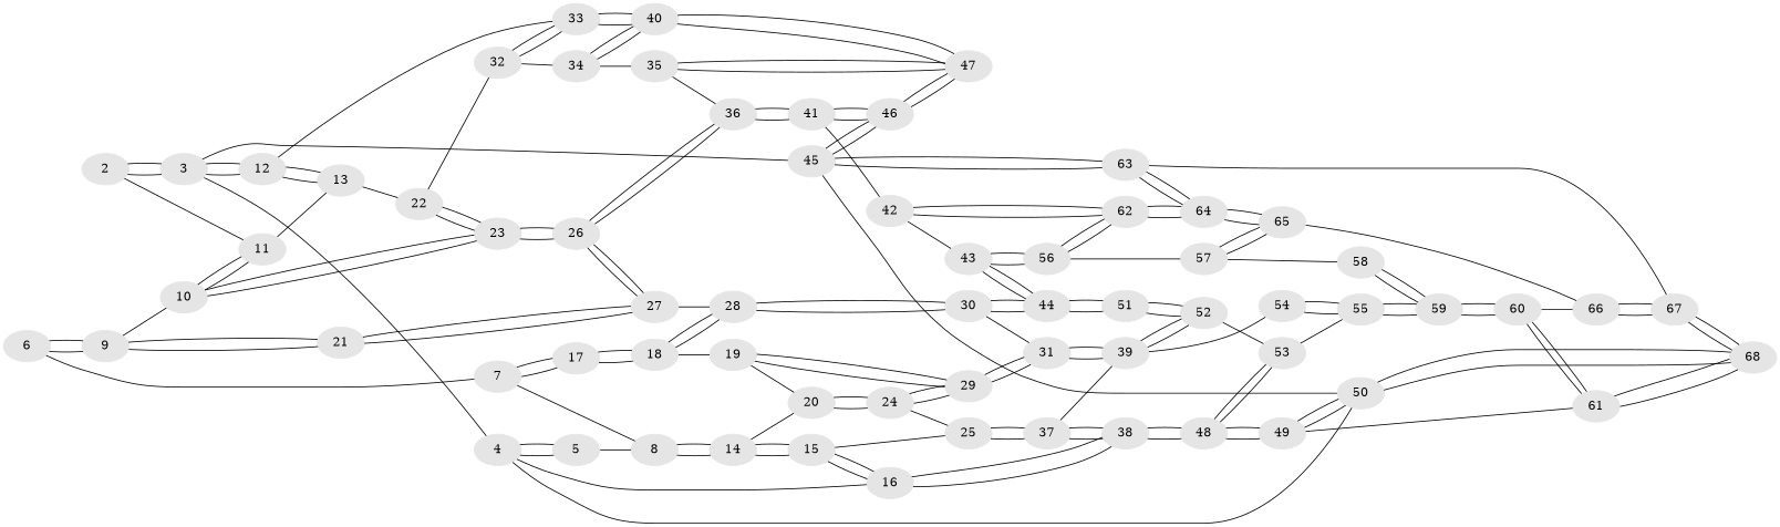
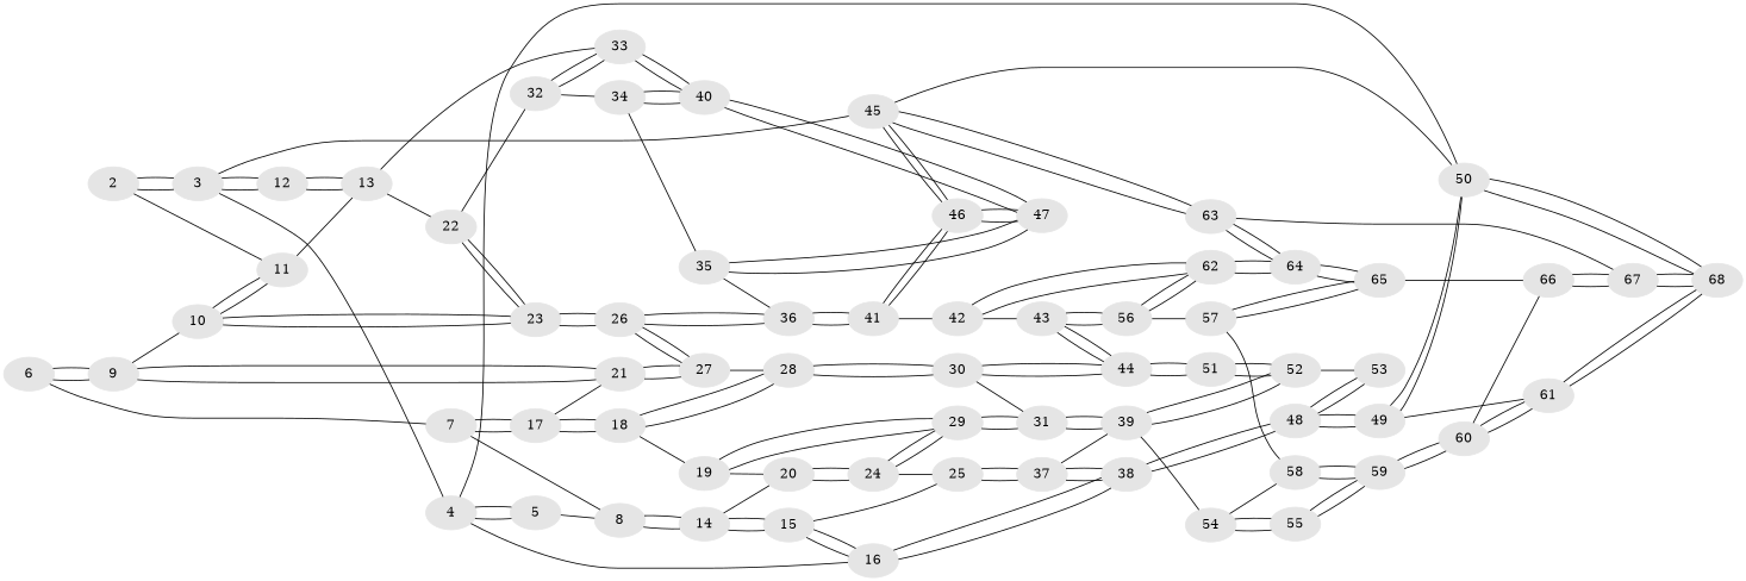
  graph {
    rankdir=LR
    node [color=gray90 style=filled]
    2
    3
    11
    6
    7
    9
    4
    12
    45
    13
    5
    16
    50
    33
    46
    63
    8
    38
    68
    14
    17
    10
    21
    18
    15
    20
    23
    27
    26
    22
    40
    32
    25
    24
    37
    48
    19
    28
    29
    30
    31
    34
    36
    39
    41
    44
    51
    52
    54
    35
    47
    42
    49
    53
    43
    62
    56
    64
    57
    67
    61
    55
    58
    59
    60
    65
    66
    2 -- 3
    2 -- 3
    2 -- 11
    3 -- 4
    3 -- 12
    3 -- 12
    3 -- 45
    11 -- 13
    6 -- 7
    6 -- 9
    6 -- 9
    7 -- 8
    7 -- 17
    7 -- 17
    9 -- 10
    9 -- 21
    9 -- 21
    4 -- 5
    4 -- 5
    4 -- 16
    4 -- 50
    12 -- 13
    12 -- 13
-   12 -- 33
+   13 -- 33
    45 -- 50
    45 -- 46
    45 -- 46
    45 -- 63
    45 -- 63
    13 -- 22
    5 -- 8
    16 -- 38
    16 -- 38
    50 -- 68
    50 -- 68
    33 -- 40
    33 -- 40
    46 -- 47
    46 -- 47
    63 -- 64
    63 -- 64
    63 -- 67
    8 -- 14
    8 -- 14
    38 -- 48
    38 -- 48
    14 -- 15
    14 -- 15
    14 -- 20
+   17 -- 21
    17 -- 18
    17 -- 18
    10 -- 11
    10 -- 11
    10 -- 23
    10 -- 23
    21 -- 27
    21 -- 27
    18 -- 19
    18 -- 28
    18 -- 28
    15 -- 16
    15 -- 16
    15 -- 25
    20 -- 24
    20 -- 24
    23 -- 26
    23 -- 26
    27 -- 28
    26 -- 27
    26 -- 27
    26 -- 36
    26 -- 36
    22 -- 23
    22 -- 23
    22 -- 32
    40 -- 47
    40 -- 47
    32 -- 33
    32 -- 33
    32 -- 34
    25 -- 37
    25 -- 37
    24 -- 25
    24 -- 29
    24 -- 29
    37 -- 38
    37 -- 38
    37 -- 39
    48 -- 49
    48 -- 49
    48 -- 53
    48 -- 53
    19 -- 20
    19 -- 29
    19 -- 29
    28 -- 30
    28 -- 30
    29 -- 31
    29 -- 31
    30 -- 31
    30 -- 44
    30 -- 44
    31 -- 39
    31 -- 39
    34 -- 40
    34 -- 40
    34 -- 35
    36 -- 41
    36 -- 41
    39 -- 52
    39 -- 52
    39 -- 54
    41 -- 46
    41 -- 46
    41 -- 42
    44 -- 51
    44 -- 51
    51 -- 52
    51 -- 52
    52 -- 53
    54 -- 55
    54 -- 55
+   54 -- 58
    35 -- 36
    35 -- 47
    35 -- 47
    42 -- 43
    42 -- 62
    42 -- 62
    49 -- 50
    49 -- 50
    49 -- 61
-   53 -- 55
    43 -- 44
    43 -- 44
    43 -- 56
    43 -- 56
    62 -- 64
    62 -- 64
    56 -- 62
    56 -- 62
    56 -- 57
    64 -- 65
    64 -- 65
    57 -- 58
    57 -- 65
    57 -- 65
    67 -- 68
    67 -- 68
    61 -- 68
    61 -- 68
    55 -- 59
    55 -- 59
    58 -- 59
    58 -- 59
    59 -- 60
    59 -- 60
    60 -- 61
    60 -- 61
    60 -- 66
    65 -- 66
    66 -- 67
    66 -- 67
  }
